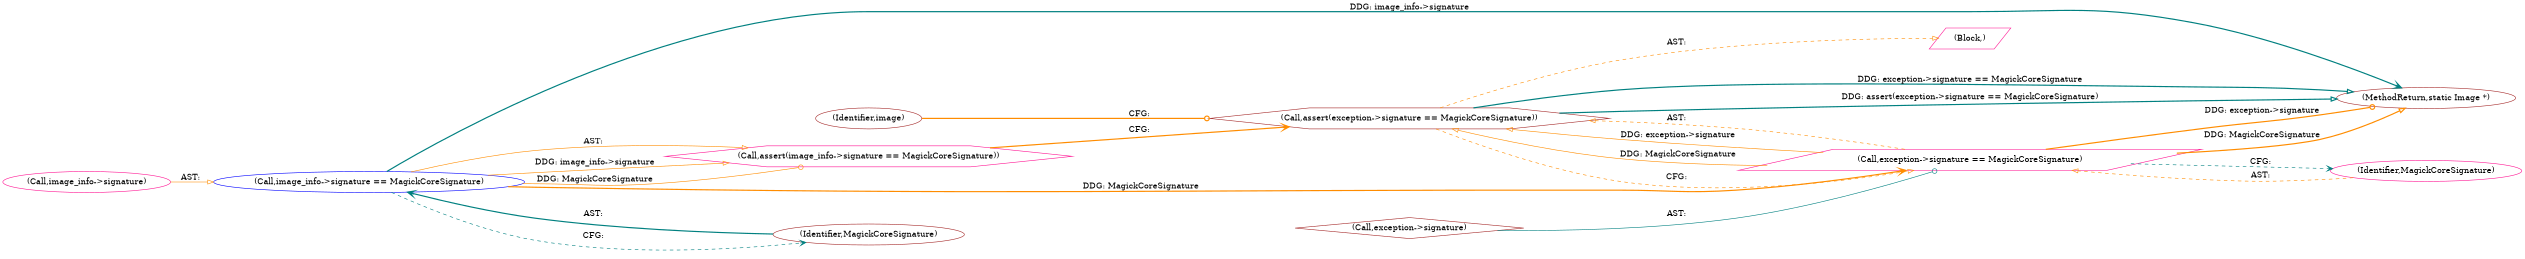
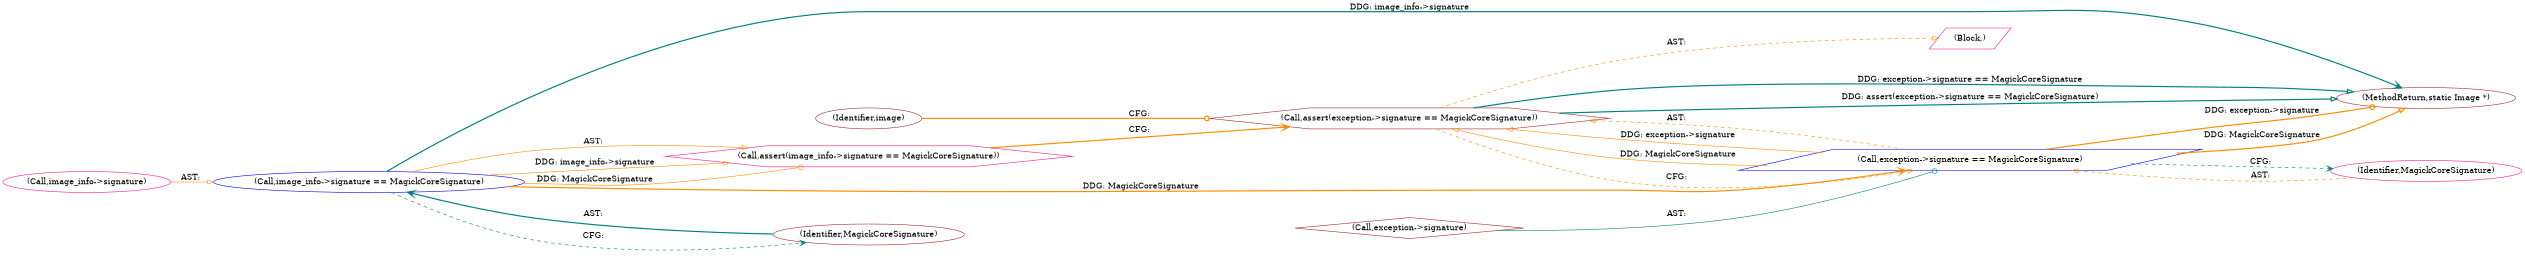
  digraph {
    rankdir=LR
    node [color=brown shape=ellipse]
    edge [arrowhead=onormal color=darkorange style=bold]
    n1 [label="(Call,assert(exception->signature == MagickCoreSignature))" shape=hexagon]
-   n2 [color=deeppink label="(Call,exception->signature == MagickCoreSignature)" shape=parallelogram]
+   n2 [color=blue label="(Call,exception->signature == MagickCoreSignature)" shape=parallelogram]
    n3 [color=deeppink label="(Block,)" shape=parallelogram]
    n4 [label="(MethodReturn,static Image *)"]
    n5 [color=deeppink label="(Identifier,MagickCoreSignature)"]
    n6 [color=blue label="(Call,image_info->signature == MagickCoreSignature)"]
    n7 [label="(Identifier,MagickCoreSignature)"]
    n8 [color=deeppink label="(Call,assert(image_info->signature == MagickCoreSignature))" shape=hexagon]
    n9 [label="(Identifier,image)"]
    n10 [color=deeppink label="(Call,image_info->signature)"]
    n11 [label="(Call,exception->signature)" shape=diamond]
    n1 -> n2 [label="CFG: " style=dashed]
    n1 -> n3 [label="AST: " style=dashed]
    n1 -> n4 [color=teal label="DDG: exception->signature == MagickCoreSignature"]
    n1 -> n4 [color=teal label="DDG: assert(exception->signature == MagickCoreSignature)"]
    n2 -> n1 [label="AST: " style=dashed]
    n2 -> n1 [label="DDG: exception->signature" style=solid]
    n2 -> n1 [label="DDG: MagickCoreSignature" style=solid]
    n2 -> n4 [arrowhead=odot label="DDG: exception->signature"]
    n2 -> n4 [label="DDG: MagickCoreSignature"]
    n2 -> n5 [arrowhead=vee color=teal label="CFG: " style=dashed]
    n5 -> n2 [label="AST: " style=dashed]
    n6 -> n2 [arrowhead=vee label="DDG: MagickCoreSignature"]
    n6 -> n4 [arrowhead=vee color=teal label="DDG: image_info->signature"]
    n6 -> n7 [arrowhead=vee color=teal label="CFG: " style=dashed]
    n6 -> n8 [label="AST: " style=solid]
    n6 -> n8 [label="DDG: image_info->signature" style=solid]
    n6 -> n8 [arrowhead=odot label="DDG: MagickCoreSignature" style=solid]
    n7 -> n6 [arrowhead=vee color=teal label="AST: "]
    n8 -> n1 [arrowhead=vee label="CFG: "]
    n9 -> n1 [arrowhead=odot label="CFG: "]
    n10 -> n6 [label="AST: " style=solid]
    n11 -> n2 [arrowhead=odot color=teal label="AST: " style=solid]
  }
